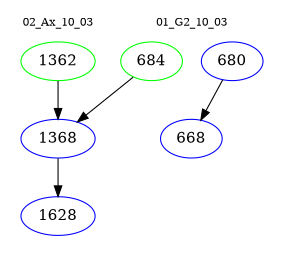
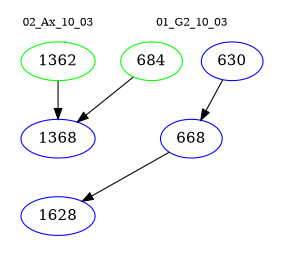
  digraph {
    node [color=blue]
    edge [color=black]
    n1 [color=green label=1362]
    n2 [label=1368]
    n3 [label=1628]
    n4 [color=green label=684]
-   n5 [label=680]
+   n5 [label=630]
    n6 [label=668]
    subgraph cluster_1 {
      color=white
      fontsize=10
      label="02_Ax_10_03"
      n1
      n2
      n3
    }
    subgraph cluster_2 {
      color=white
      fontsize=10
      label="01_G2_10_03"
      n4
      n5
      n6
    }
    n1 -> n2
-   n2 -> n3
+   n6 -> n3
    n4 -> n2
    n5 -> n6
  }
